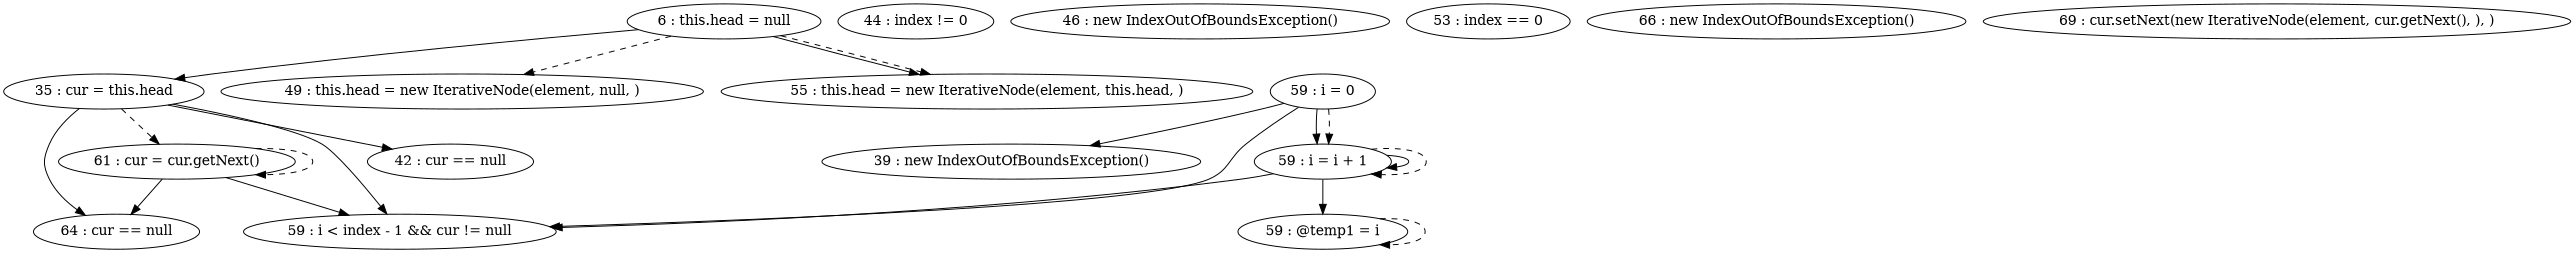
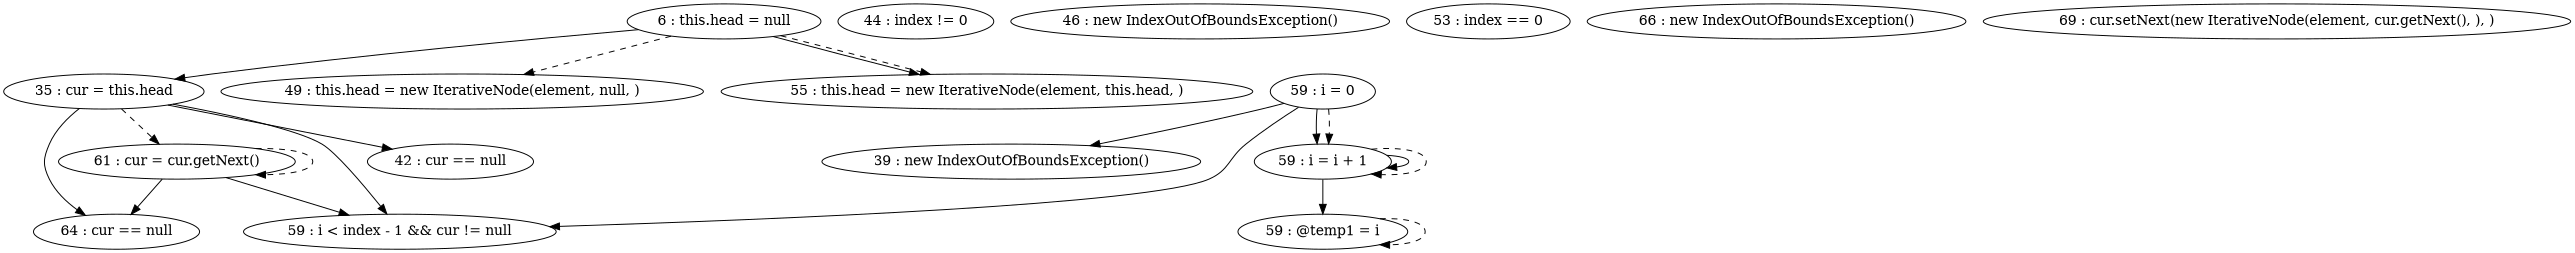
  digraph {
    "6 : this.head = null"
    "55 : this.head = new IterativeNode(element, this.head, )"
    "35 : cur = this.head"
    "49 : this.head = new IterativeNode(element, null, )"
    "59 : i < index - 1 && cur != null"
    "64 : cur == null"
    "42 : cur == null"
    "61 : cur = cur.getNext()"
    "44 : index != 0"
    "46 : new IndexOutOfBoundsException()"
    "53 : index == 0"
    "59 : i = 0"
    "39 : new IndexOutOfBoundsException()"
    "59 : i = i + 1"
    "59 : @temp1 = i"
    "66 : new IndexOutOfBoundsException()"
    "69 : cur.setNext(new IterativeNode(element, cur.getNext(), ), )"
    "6 : this.head = null" -> "55 : this.head = new IterativeNode(element, this.head, )"
    "6 : this.head = null" -> "55 : this.head = new IterativeNode(element, this.head, )" [style=dashed]
    "6 : this.head = null" -> "35 : cur = this.head"
    "6 : this.head = null" -> "49 : this.head = new IterativeNode(element, null, )" [style=dashed]
    "35 : cur = this.head" -> "59 : i < index - 1 && cur != null"
    "35 : cur = this.head" -> "64 : cur == null"
    "35 : cur = this.head" -> "42 : cur == null"
    "35 : cur = this.head" -> "61 : cur = cur.getNext()" [style=dashed]
    "61 : cur = cur.getNext()" -> "59 : i < index - 1 && cur != null"
    "61 : cur = cur.getNext()" -> "64 : cur == null"
    "61 : cur = cur.getNext()" -> "61 : cur = cur.getNext()" [style=dashed]
    "59 : i = 0" -> "59 : i < index - 1 && cur != null"
    "59 : i = 0" -> "39 : new IndexOutOfBoundsException()"
    "59 : i = 0" -> "59 : i = i + 1"
    "59 : i = 0" -> "59 : i = i + 1" [style=dashed]
-   "59 : i = i + 1" -> "59 : i < index - 1 && cur != null"
    "59 : i = i + 1" -> "59 : i = i + 1"
    "59 : i = i + 1" -> "59 : i = i + 1" [style=dashed]
    "59 : i = i + 1" -> "59 : @temp1 = i"
    "59 : @temp1 = i" -> "59 : @temp1 = i" [style=dashed]
  }
